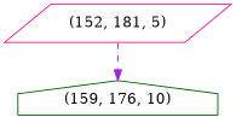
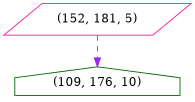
  digraph {
    node [style=filled fillcolor=white]
    "(152, 181, 5)" [color=deeppink shape=parallelogram]
-   "(159, 176, 10)" [color=darkgreen shape=house]
+   "(159, 176, 10)" [color=darkgreen shape=house label="(109, 176, 10)"]
    "(152, 181, 5)" -> "(159, 176, 10)" [color=purple style=dashed arrowhead=normal]
  }
